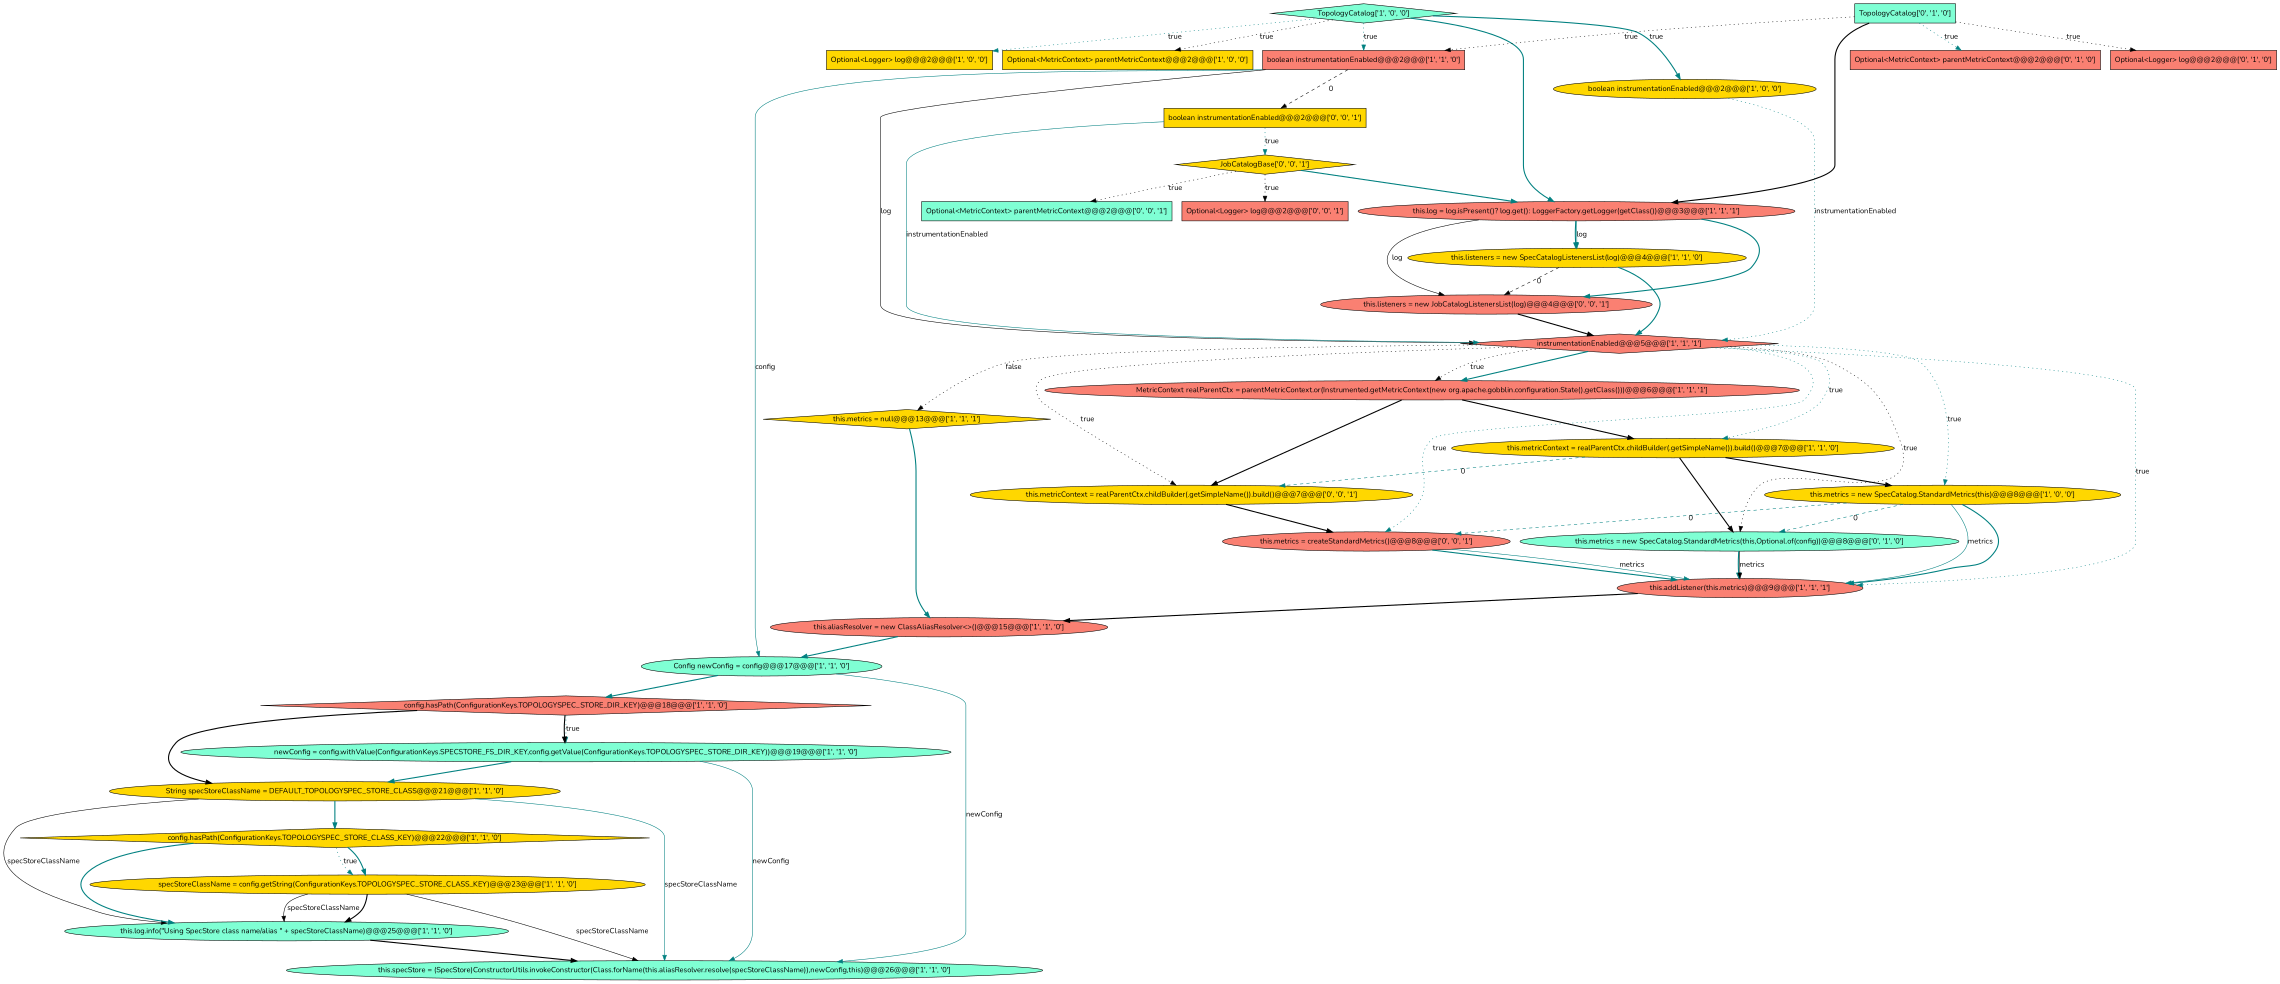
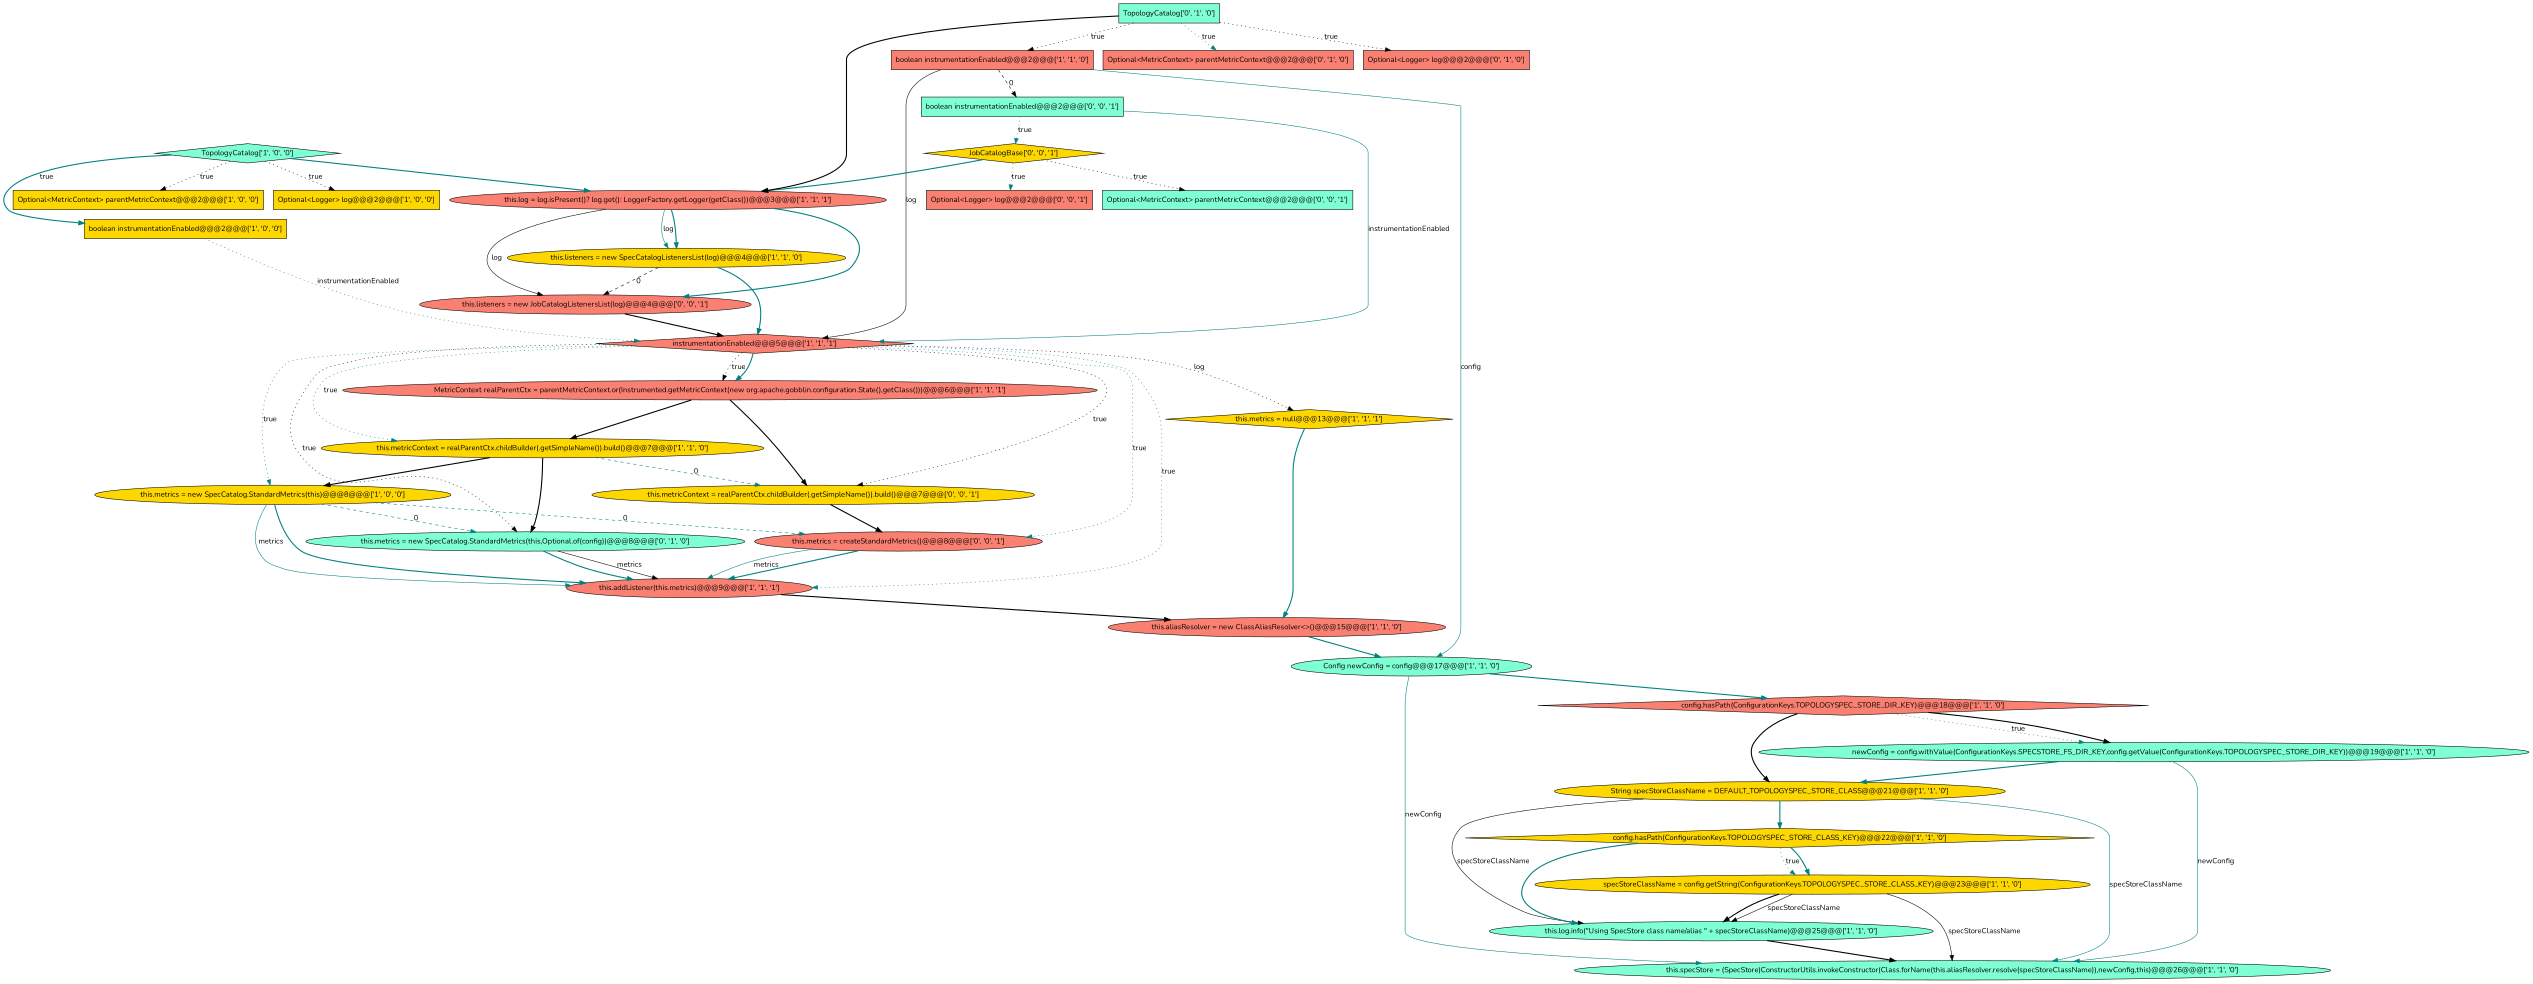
  digraph {
    fontname=Nunito
    node [fillcolor=gold fontname=Nunito shape=ellipse style=filled]
    edge [color=teal fontname=Nunito style=bold]
    n1 [fillcolor=aquamarine label="TopologyCatalog['1', '0', '0']" shape=diamond]
-   n2 [label="boolean instrumentationEnabled@@@2@@@['1', '0', '0']"]
+   n2 [label="boolean instrumentationEnabled@@@2@@@['1', '0', '0']" shape=box]
    n3 [fillcolor=salmon label="boolean instrumentationEnabled@@@2@@@['1', '1', '0']" shape=box]
    n4 [fillcolor=salmon label="this.log = log.isPresent()? log.get(): LoggerFactory.getLogger(getClass())@@@3@@@['1', '1', '1']"]
    n5 [label="Optional<MetricContext> parentMetricContext@@@2@@@['1', '0', '0']" shape=box]
    n6 [label="Optional<Logger> log@@@2@@@['1', '0', '0']" shape=box]
    n7 [fillcolor=salmon label="instrumentationEnabled@@@5@@@['1', '1', '1']" shape=diamond]
    n8 [fillcolor=aquamarine label="Config newConfig = config@@@17@@@['1', '1', '0']"]
-   n9 [label="boolean instrumentationEnabled@@@2@@@['0', '0', '1']" shape=box]
+   n9 [fillcolor=aquamarine label="boolean instrumentationEnabled@@@2@@@['0', '0', '1']" shape=box]
    n10 [label="this.listeners = new SpecCatalogListenersList(log)@@@4@@@['1', '1', '0']"]
    n11 [fillcolor=salmon label="this.listeners = new JobCatalogListenersList(log)@@@4@@@['0', '0', '1']"]
    n12 [fillcolor=aquamarine label="Optional<MetricContext> parentMetricContext@@@2@@@['0', '0', '1']" shape=box]
    n13 [label="this.metrics = null@@@13@@@['1', '1', '1']" shape=diamond]
    n14 [fillcolor=salmon label="this.aliasResolver = new ClassAliasResolver<>()@@@15@@@['1', '1', '0']"]
    n15 [fillcolor=salmon label="config.hasPath(ConfigurationKeys.TOPOLOGYSPEC_STORE_DIR_KEY)@@@18@@@['1', '1', '0']" shape=diamond]
    n16 [fillcolor=aquamarine label="this.specStore = (SpecStore)ConstructorUtils.invokeConstructor(Class.forName(this.aliasResolver.resolve(specStoreClassName)),newConfig,this)@@@26@@@['1', '1', '0']"]
    n17 [fillcolor=aquamarine label="newConfig = config.withValue(ConfigurationKeys.SPECSTORE_FS_DIR_KEY,config.getValue(ConfigurationKeys.TOPOLOGYSPEC_STORE_DIR_KEY))@@@19@@@['1', '1', '0']"]
    n18 [label="String specStoreClassName = DEFAULT_TOPOLOGYSPEC_STORE_CLASS@@@21@@@['1', '1', '0']"]
    n19 [fillcolor=salmon label="MetricContext realParentCtx = parentMetricContext.or(Instrumented.getMetricContext(new org.apache.gobblin.configuration.State(),getClass()))@@@6@@@['1', '1', '1']"]
    n20 [label="this.metricContext = realParentCtx.childBuilder(.getSimpleName()).build()@@@7@@@['0', '0', '1']"]
    n21 [label="this.metricContext = realParentCtx.childBuilder(.getSimpleName()).build()@@@7@@@['1', '1', '0']"]
    n22 [fillcolor=salmon label="this.metrics = createStandardMetrics()@@@8@@@['0', '0', '1']"]
    n23 [fillcolor=salmon label="this.addListener(this.metrics)@@@9@@@['1', '1', '1']"]
    n24 [label="this.metrics = new SpecCatalog.StandardMetrics(this)@@@8@@@['1', '0', '0']"]
    n25 [fillcolor=aquamarine label="this.metrics = new SpecCatalog.StandardMetrics(this,Optional.of(config))@@@8@@@['0', '1', '0']"]
    n26 [fillcolor=aquamarine label="this.log.info(\"Using SpecStore class name/alias \" + specStoreClassName)@@@25@@@['1', '1', '0']"]
    n27 [label="config.hasPath(ConfigurationKeys.TOPOLOGYSPEC_STORE_CLASS_KEY)@@@22@@@['1', '1', '0']" shape=diamond]
    n28 [label="specStoreClassName = config.getString(ConfigurationKeys.TOPOLOGYSPEC_STORE_CLASS_KEY)@@@23@@@['1', '1', '0']"]
    n29 [label="JobCatalogBase['0', '0', '1']" shape=diamond]
    n30 [fillcolor=salmon label="Optional<Logger> log@@@2@@@['0', '0', '1']" shape=box]
    n31 [fillcolor=salmon label="Optional<MetricContext> parentMetricContext@@@2@@@['0', '1', '0']" shape=box]
    n32 [fillcolor=aquamarine label="TopologyCatalog['0', '1', '0']" shape=box]
    n33 [fillcolor=salmon label="Optional<Logger> log@@@2@@@['0', '1', '0']" shape=box]
    n1 -> n2 [label=true]
-   n1 -> n3 [label=true style=dotted]
    n1 -> n4
    n1 -> n5 [color=black label=true style=dotted]
-   n1 -> n6 [label=true style=dotted]
+   n1 -> n6 [color=black label=true style=dotted]
    n2 -> n7 [label=instrumentationEnabled style=dotted]
    n3 -> n7 [color=black label=log style=solid]
    n3 -> n8 [label=config style=solid]
    n3 -> n9 [color=black label=0 style=dashed]
    n4 -> n10 [label=log style=solid]
    n4 -> n10
    n4 -> n11
    n4 -> n11 [color=black label=log style=solid]
-   n7 -> n13 [color=black label=false style=dotted]
+   n7 -> n13 [color=black label=log style=dotted]
    n7 -> n19 [color=black label=true style=dotted]
    n7 -> n19
    n7 -> n20 [color=black label=true style=dotted]
    n7 -> n21 [label=true style=dotted]
    n7 -> n22 [label=true style=dotted]
    n7 -> n23 [label=true style=dotted]
    n7 -> n24 [label=true style=dotted]
    n7 -> n25 [color=black label=true style=dotted]
    n8 -> n15
    n8 -> n16 [label=newConfig style=solid]
    n9 -> n7 [label=instrumentationEnabled style=solid]
    n9 -> n29 [label=true style=dotted]
    n10 -> n7
    n10 -> n11 [color=black label=0 style=dashed]
    n11 -> n7 [color=black]
    n13 -> n14
    n14 -> n8
    n15 -> n17 [label=true style=dotted]
    n15 -> n17 [color=black]
    n15 -> n18 [color=black]
    n17 -> n16 [label=newConfig style=solid]
    n17 -> n18
    n18 -> n16 [label=specStoreClassName style=solid]
    n18 -> n26 [color=black label=specStoreClassName style=solid]
    n18 -> n27
    n19 -> n20 [color=black]
    n19 -> n21 [color=black]
    n20 -> n22 [color=black]
    n21 -> n20 [label=0 style=dashed]
    n21 -> n24 [color=black]
    n21 -> n25 [color=black]
    n22 -> n23
    n22 -> n23 [label=metrics style=solid]
    n23 -> n14 [color=black]
    n24 -> n22 [label=0 style=dashed]
    n24 -> n23 [label=metrics style=solid]
    n24 -> n23
    n24 -> n25 [label=0 style=dashed]
    n25 -> n23
    n25 -> n23 [color=black label=metrics style=solid]
    n26 -> n16 [color=black]
    n27 -> n26
    n27 -> n28 [label=true style=dotted]
    n27 -> n28
    n28 -> n16 [color=black label=specStoreClassName style=solid]
    n28 -> n26 [color=black label=specStoreClassName style=solid]
    n28 -> n26 [color=black]
    n29 -> n4
    n29 -> n12 [color=black label=true style=dotted]
-   n29 -> n30 [color=black label=true style=dotted]
+   n29 -> n30 [label=true style=dotted]
    n32 -> n3 [color=black label=true style=dotted]
    n32 -> n4 [color=black]
    n32 -> n31 [label=true style=dotted]
    n32 -> n33 [color=black label=true style=dotted]
  }
